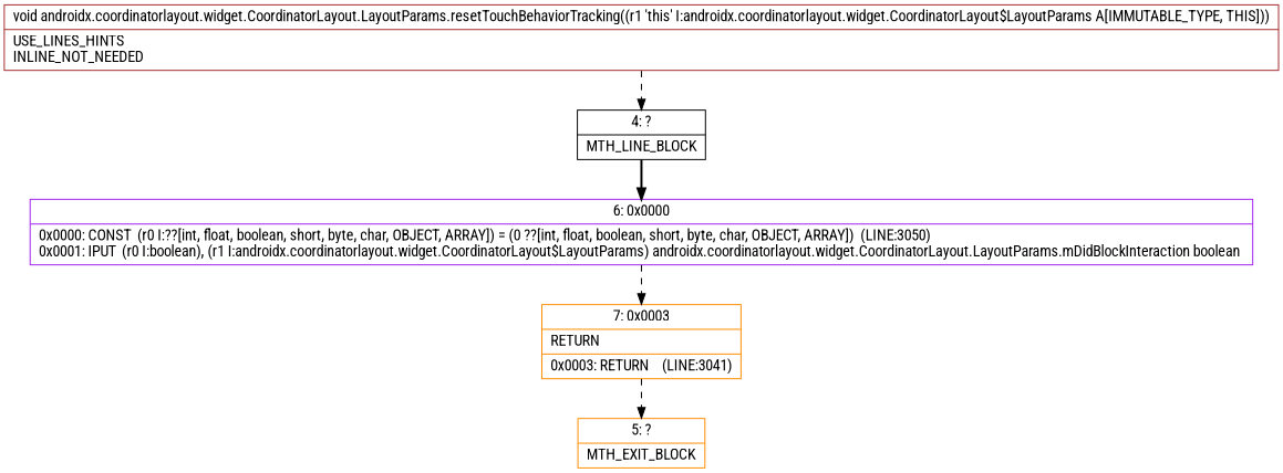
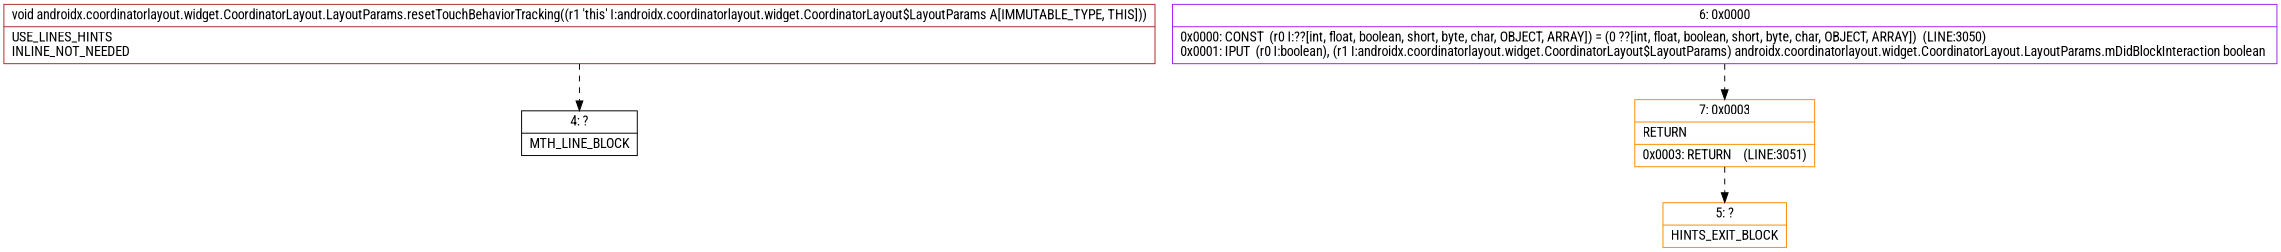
  digraph {
    fontname="Roboto Condensed"
    node [color=darkorange fontname="Roboto Condensed" shape=record]
    edge [fontname="Roboto Condensed" style=dashed]
    n1 [color=black label="{4\:\ ?|MTH_LINE_BLOCK\l}"]
    n2 [color=purple label="{6\:\ 0x0000|0x0000: CONST  (r0 I:??[int, float, boolean, short, byte, char, OBJECT, ARRAY]) = (0 ??[int, float, boolean, short, byte, char, OBJECT, ARRAY])  (LINE:3050)\l0x0001: IPUT  (r0 I:boolean), (r1 I:androidx.coordinatorlayout.widget.CoordinatorLayout$LayoutParams) androidx.coordinatorlayout.widget.CoordinatorLayout.LayoutParams.mDidBlockInteraction boolean \l}"]
-   n3 [label="{7\:\ 0x0003|RETURN\l|0x0003: RETURN    (LINE:3041)\l}"]
-   n4 [label="{5\:\ ?|MTH_EXIT_BLOCK\l}"]
+   n3 [label="{7\:\ 0x0003|RETURN\l|0x0003: RETURN    (LINE:3051)\l}"]
+   n4 [label="{5\:\ ?|HINTS_EXIT_BLOCK\l}"]
    n5 [color=brown label="{void androidx.coordinatorlayout.widget.CoordinatorLayout.LayoutParams.resetTouchBehaviorTracking((r1 'this' I:androidx.coordinatorlayout.widget.CoordinatorLayout$LayoutParams A[IMMUTABLE_TYPE, THIS]))  | USE_LINES_HINTS\lINLINE_NOT_NEEDED\l}"]
-   n1 -> n2 [style=bold]
    n2 -> n3
    n3 -> n4
    n5 -> n1
  }
